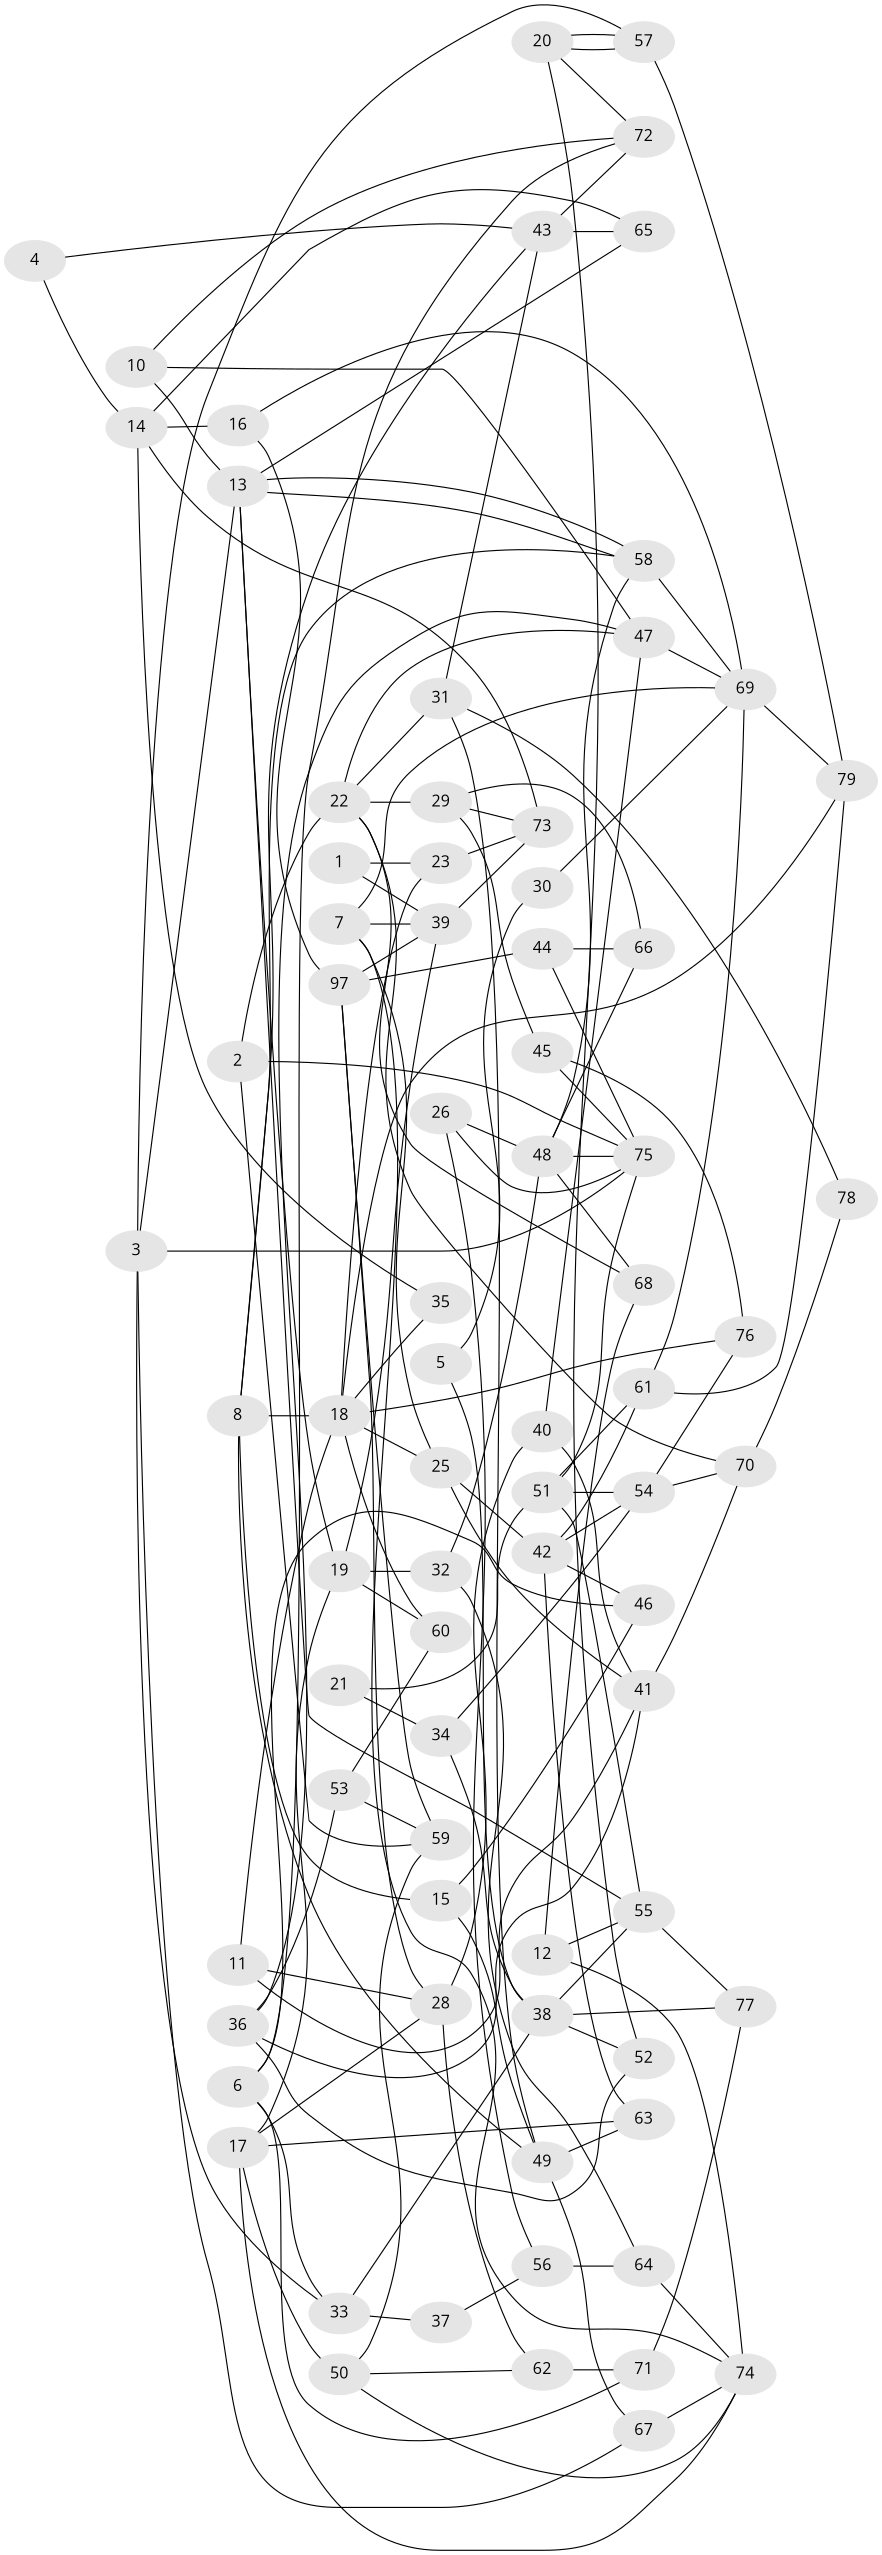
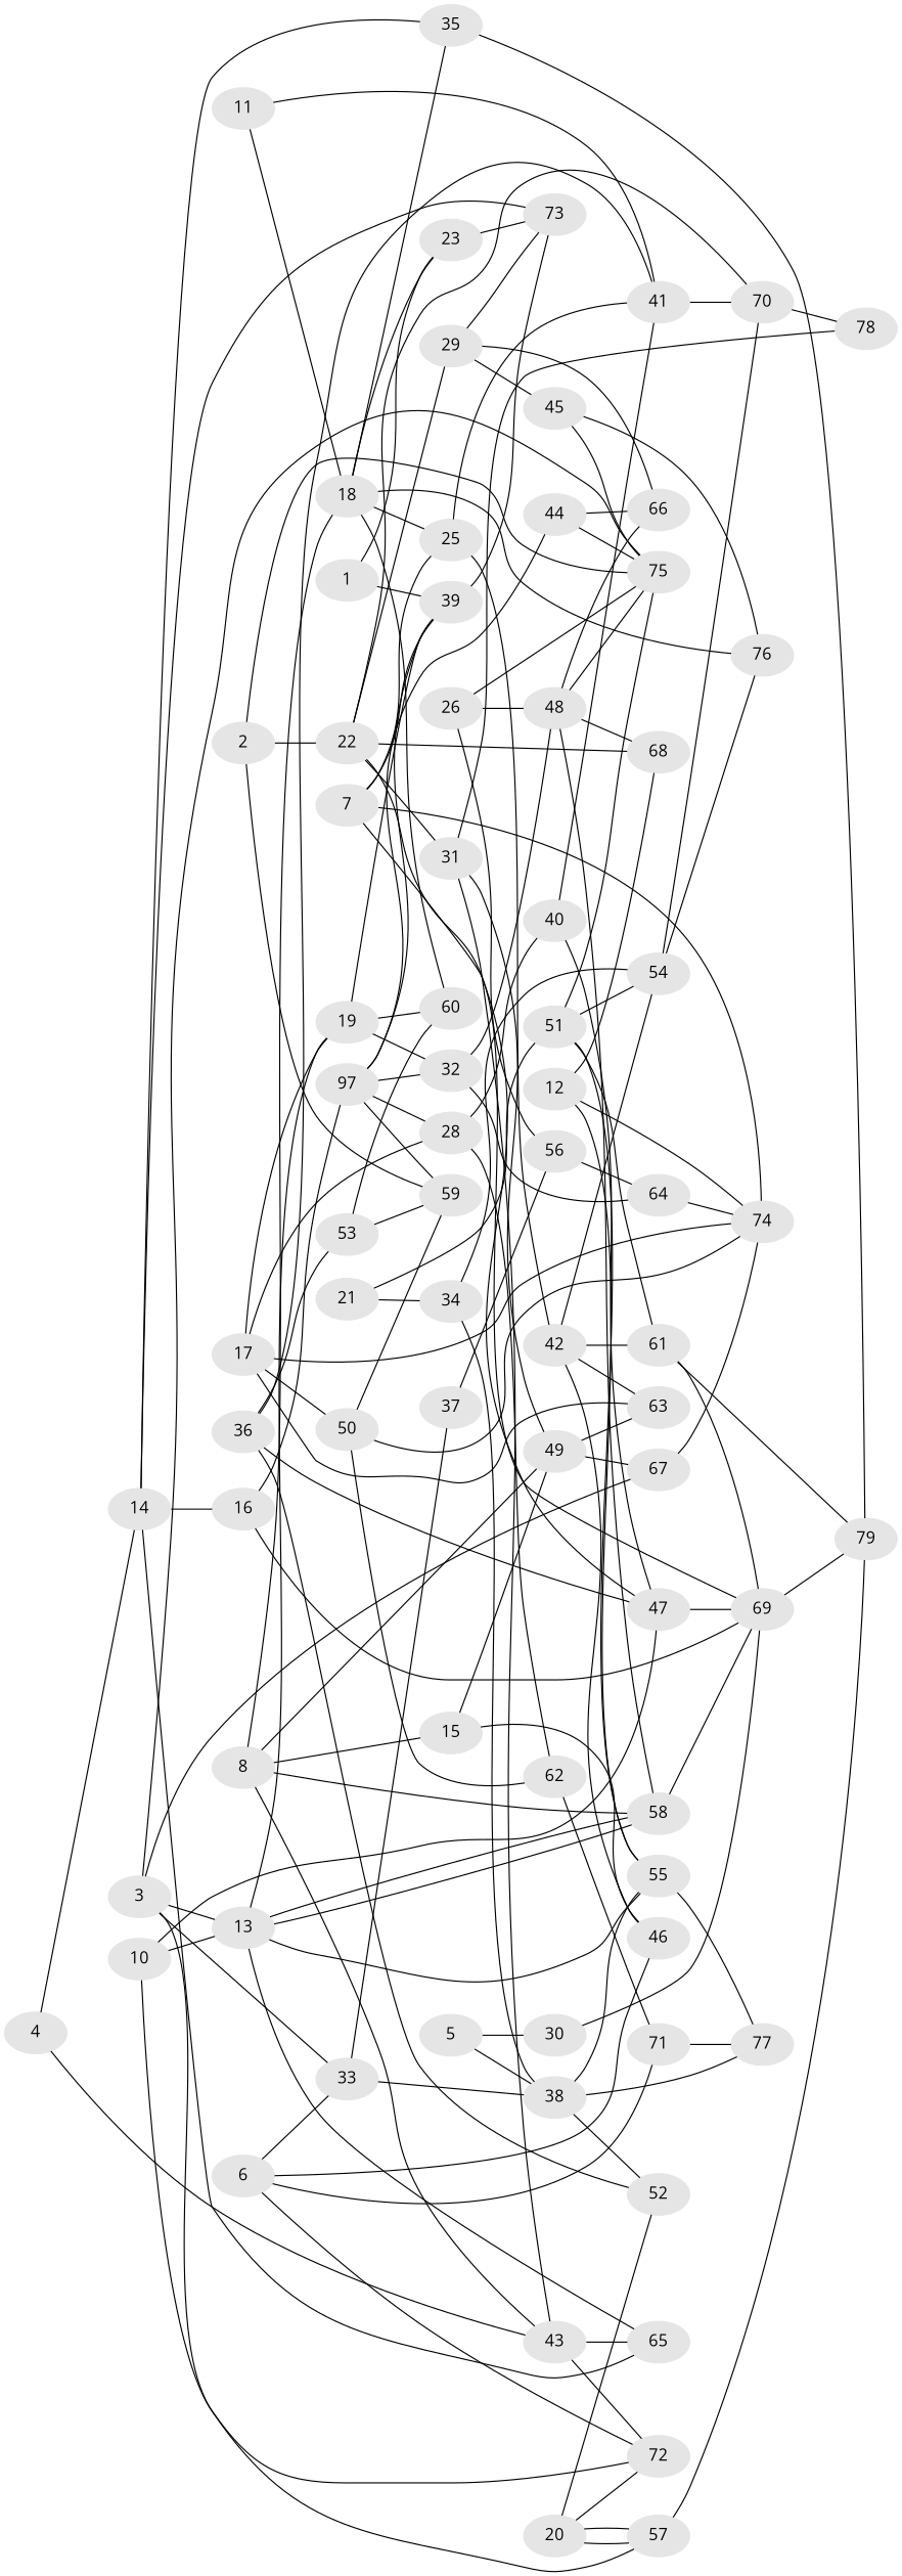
  graph {
    fontname="Open Sans"
    rankdir=LR
    node [color=gray90 fontname="Open Sans" style=filled]
    edge [fontname="Open Sans"]
    1
    23
    39
    73
    2
    22
    59
    75
    47
    68
    29
    31
    70
    3
    13
    33
    57
    67
    58
    19
    55
    65
    38
    37
    79
    74
    4
    14
    43
    16
    35
    72
    5
    30
    69
    52
    77
    6
    46
    71
    7
    25
    41
    42
    8
    15
    18
    49
    60
    76
    63
    32
    50
    62
    10
    11
    28
    40
    12
    n60 [label=97]
    44
    17
    48
    64
    20
    21
    34
    51
    54
    61
    45
    66
    78
    26
    56
    36
    53
    1 -- 23
    1 -- 39
    23 -- 73
    39 -- 73
    2 -- 22
    2 -- 59
    2 -- 75
    22 -- 47
    22 -- 68
    22 -- 29
    22 -- 31
    22 -- 70
    47 -- 69
    29 -- 73
    29 -- 45
    29 -- 66
    31 -- 43
    31 -- 49
    31 -- 78
    70 -- 78
    3 -- 75
    3 -- 13
    3 -- 33
    3 -- 57
    3 -- 67
    13 -- 58
    13 -- 58
    13 -- 19
    13 -- 55
    13 -- 65
    33 -- 38
    33 -- 37
    57 -- 79
    67 -- 74
    58 -- 69
    19 -- 39
    19 -- 60
    19 -- 32
    55 -- 77
    38 -- 55
    38 -- 52
    38 -- 77
    37 -- 56
    4 -- 14
    4 -- 43
    14 -- 73
    14 -- 65
    14 -- 16
    14 -- 35
    43 -- 65
    43 -- 72
    16 -- 69
    16 -- n60
-   18 -- 79
+   35 -- 79
    5 -- 38
    5 -- 30
    30 -- 69
    69 -- 79
    6 -- 33
    6 -- 72
    6 -- 46
    6 -- 71
    71 -- 77
    7 -- 39
    7 -- 74
    7 -- 69
    7 -- 25
    25 -- 41
    25 -- 42
    41 -- 70
    42 -- 46
    42 -- 63
    42 -- 54
    42 -- 61
    8 -- 58
    8 -- 43
    8 -- 15
    8 -- 18
    8 -- 49
    15 -- 46
    15 -- 49
    18 -- 23
    18 -- 35
    18 -- 25
    18 -- 60
    18 -- 76
    49 -- 67
    49 -- 63
    32 -- 48
    32 -- 64
    50 -- 59
    50 -- 74
    50 -- 62
    62 -- 71
    10 -- 47
    10 -- 13
    10 -- 72
    11 -- 41
    11 -- 18
-   11 -- 28
    28 -- 62
    28 -- 40
    40 -- 47
    40 -- 41
    12 -- 68
    12 -- 55
    12 -- 74
    n60 -- 39
    n60 -- 59
+   n60 -- 32
    n60 -- 28
    n60 -- 44
    44 -- 75
    44 -- 66
    17 -- 19
    17 -- 74
    17 -- 63
    17 -- 50
    17 -- 28
    48 -- 75
    48 -- 68
    48 -- 58
    48 -- 66
    64 -- 74
    20 -- 57
    20 -- 57
    20 -- 72
    20 -- 52
    21 -- 34
    21 -- 51
    34 -- 38
    34 -- 54
    51 -- 75
    51 -- 55
    51 -- 54
    51 -- 61
    54 -- 70
    54 -- 76
    61 -- 79
    61 -- 69
    45 -- 75
    45 -- 76
    26 -- 75
    26 -- 48
    26 -- 56
    56 -- 64
    36 -- 47
    36 -- 52
    36 -- 41
    36 -- 53
    53 -- 59
    53 -- 60
  }
